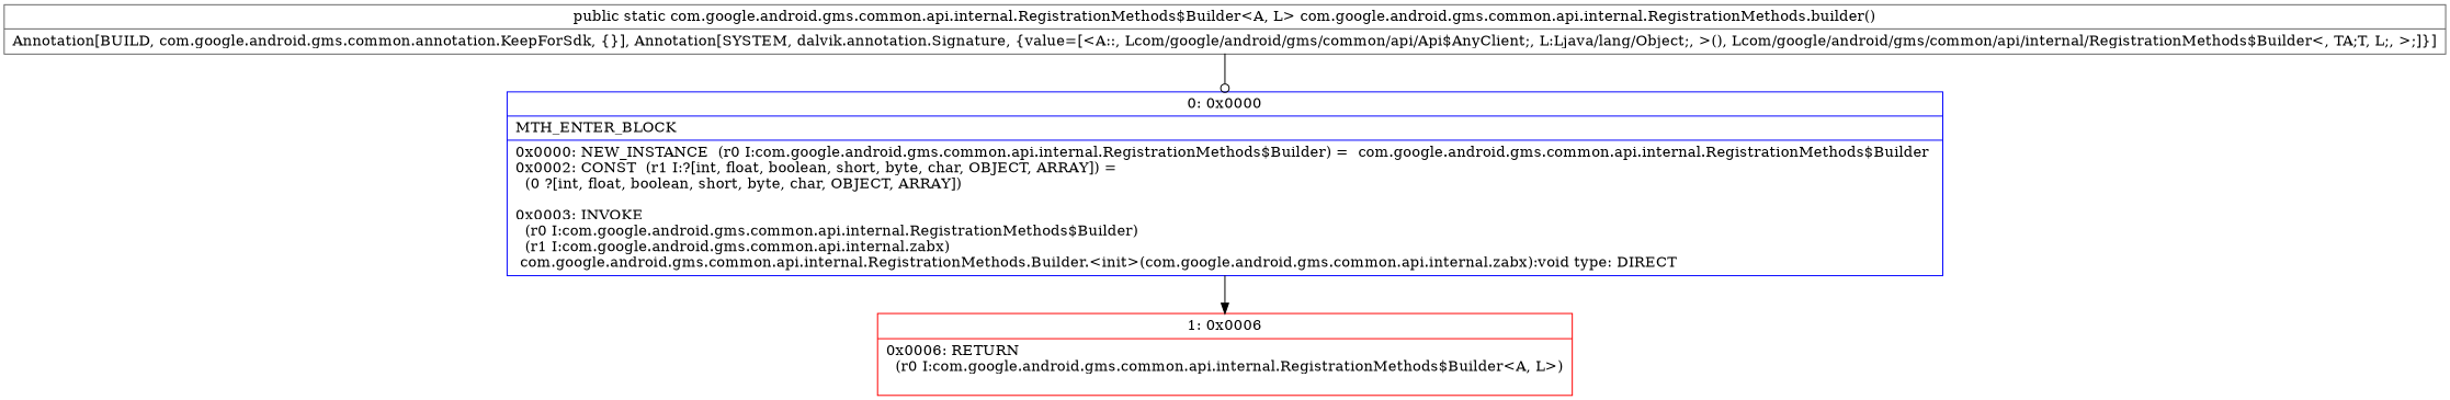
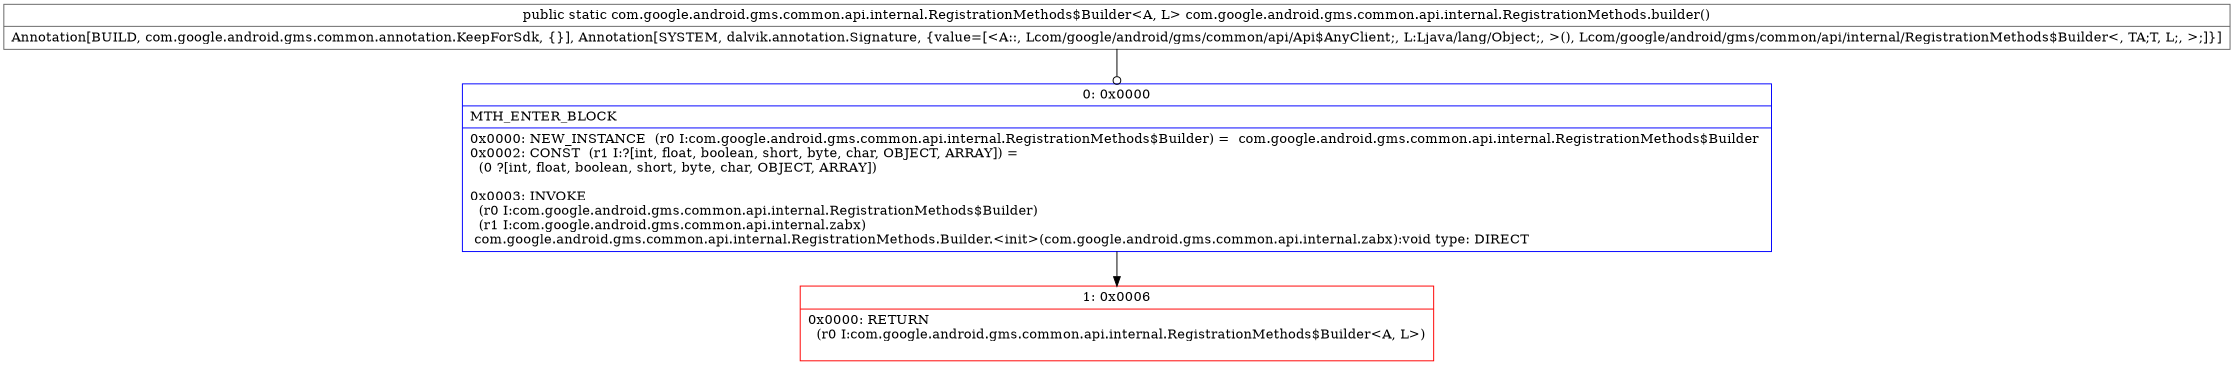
  digraph {
    node [shape=record]
    n1 [label="{0\:\ 0x0000|MTH_ENTER_BLOCK\l|0x0000: NEW_INSTANCE  (r0 I:com.google.android.gms.common.api.internal.RegistrationMethods$Builder) =  com.google.android.gms.common.api.internal.RegistrationMethods$Builder \l0x0002: CONST  (r1 I:?[int, float, boolean, short, byte, char, OBJECT, ARRAY]) = \l  (0 ?[int, float, boolean, short, byte, char, OBJECT, ARRAY])\l \l0x0003: INVOKE  \l  (r0 I:com.google.android.gms.common.api.internal.RegistrationMethods$Builder)\l  (r1 I:com.google.android.gms.common.api.internal.zabx)\l com.google.android.gms.common.api.internal.RegistrationMethods.Builder.\<init\>(com.google.android.gms.common.api.internal.zabx):void type: DIRECT \l}" color=blue]
-   n2 [label="{1\:\ 0x0006|0x0006: RETURN  \l  (r0 I:com.google.android.gms.common.api.internal.RegistrationMethods$Builder\<A, L\>)\l \l}" color=red]
+   n2 [label="{1\:\ 0x0006|0x0000: RETURN  \l  (r0 I:com.google.android.gms.common.api.internal.RegistrationMethods$Builder\<A, L\>)\l \l}" color=red]
    n3 [label="{public static com.google.android.gms.common.api.internal.RegistrationMethods$Builder\<A, L\> com.google.android.gms.common.api.internal.RegistrationMethods.builder()  | Annotation[BUILD, com.google.android.gms.common.annotation.KeepForSdk, \{\}], Annotation[SYSTEM, dalvik.annotation.Signature, \{value=[\<A::, Lcom\/google\/android\/gms\/common\/api\/Api$AnyClient;, L:Ljava\/lang\/Object;, \>(), Lcom\/google\/android\/gms\/common\/api\/internal\/RegistrationMethods$Builder\<, TA;T, L;, \>;]\}]\l}" color=gray40]
    n1 -> n2 [arrowhead=normal]
    n3 -> n1 [arrowhead=odot]
  }
